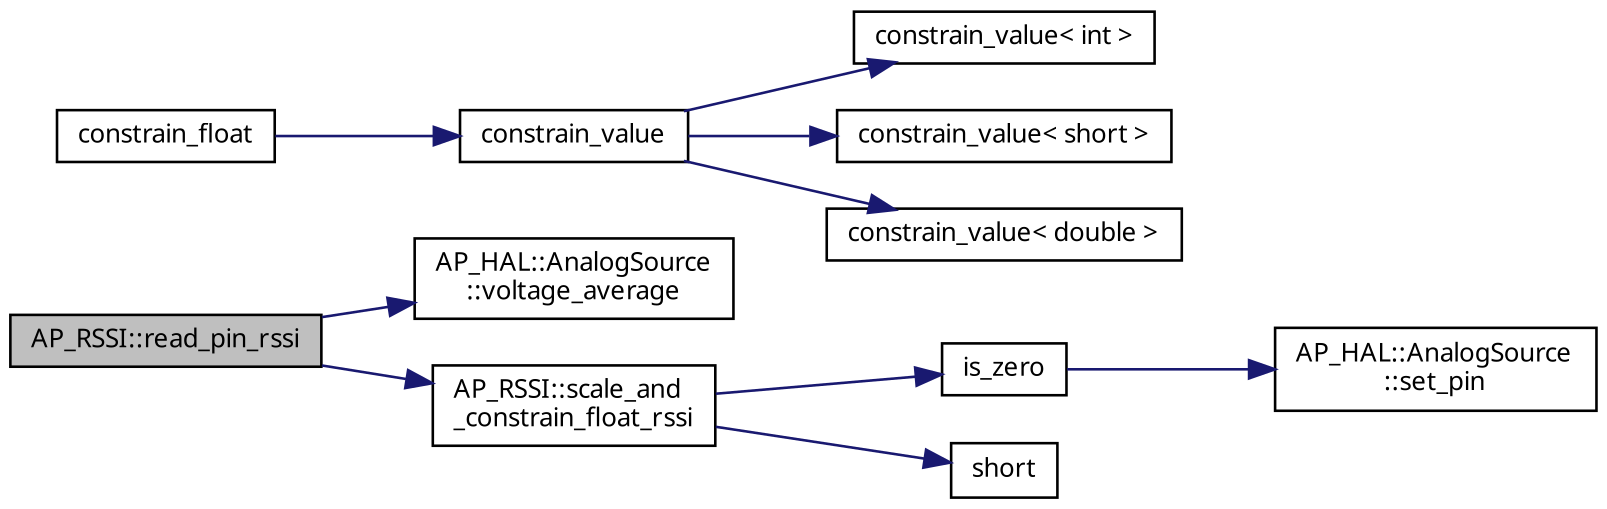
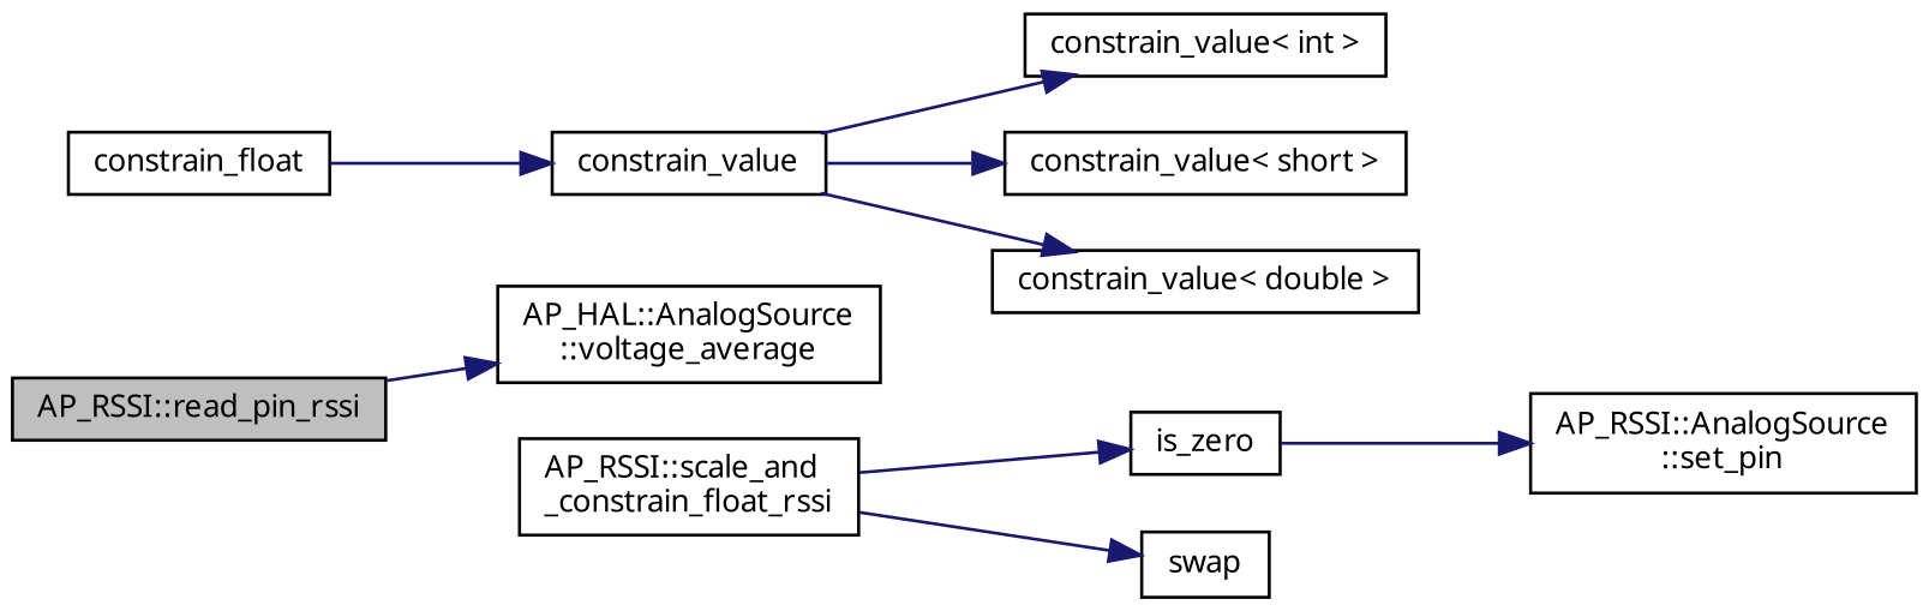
  digraph {
    fontname="Noto Sans"
    rankdir=LR
    node [color=black fillcolor=white fontname="Noto Sans" fontsize=10 shape=record style=filled]
    edge [color=midnightblue fontname="Noto Sans" fontsize=10 labelfontname=Helvetica labelfontsize=10 style=solid]
    n1 [fillcolor=grey75 fontcolor=black height=0.2 label="AP_RSSI::read_pin_rssi" width=0.4]
    n2 [height=0.2 label="AP_HAL::AnalogSource\l::voltage_average" width=0.4]
    n3 [height=0.2 label="AP_RSSI::scale_and\l_constrain_float_rssi" width=0.4]
-   n4 [height=0.2 label="AP_HAL::AnalogSource\l::set_pin" width=0.4]
+   n4 [height=0.2 label="AP_RSSI::AnalogSource\l::set_pin" width=0.4]
    n5 [height=0.2 label=is_zero width=0.4]
-   n6 [height=0.2 label=short width=0.4]
+   n6 [height=0.2 label=swap width=0.4]
    n7 [height=0.2 label=constrain_float width=0.4]
    n8 [height=0.2 label=constrain_value width=0.4]
    n9 [height=0.2 label="constrain_value\< int \>" width=0.4]
    n10 [height=0.2 label="constrain_value\< short \>" width=0.4]
    n11 [height=0.2 label="constrain_value\< double \>" width=0.4]
    n1 -> n2
-   n1 -> n3
    n3 -> n5
    n3 -> n6
    n5 -> n4
    n7 -> n8
    n8 -> n9
    n8 -> n10
    n8 -> n11
  }
